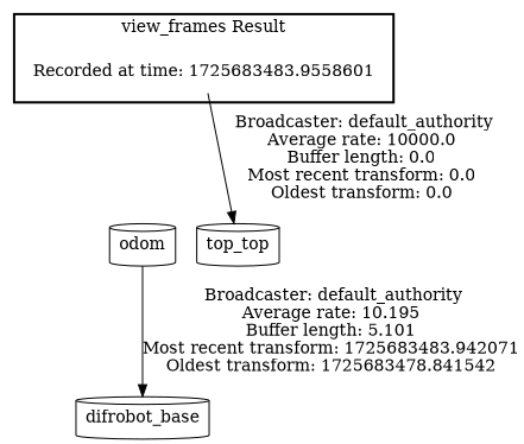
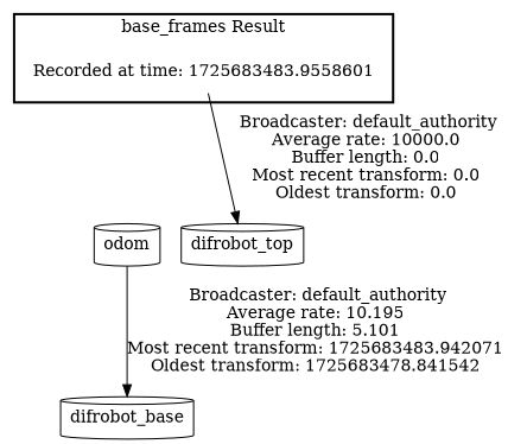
  digraph {
    node [shape=cylinder]
    "Recorded at time: 1725683483.9558601" [shape=plaintext]
    odom
-   difrobot_top [label=top_top]
+   difrobot_top
    difrobot_base
    subgraph cluster_1 {
      color=black
-     label="view_frames Result"
+     label="base_frames Result"
      style=bold
      "Recorded at time: 1725683483.9558601"
    }
    "Recorded at time: 1725683483.9558601" -> odom [style=invis]
    "Recorded at time: 1725683483.9558601" -> difrobot_top [label=" Broadcaster: default_authority\nAverage rate: 10000.0\nBuffer length: 0.0\nMost recent transform: 0.0\nOldest transform: 0.0\n"]
    odom -> difrobot_base [label=" Broadcaster: default_authority\nAverage rate: 10.195\nBuffer length: 5.101\nMost recent transform: 1725683483.942071\nOldest transform: 1725683478.841542\n"]
  }
